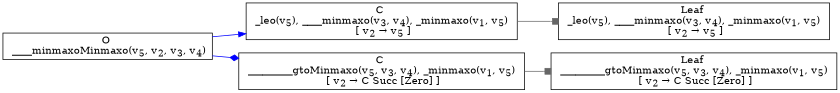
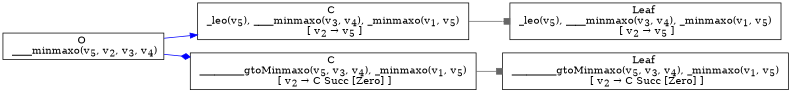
  digraph {
    rankdir=LR
    node [fillcolor=white shape=box style=filled]
    edge [color=blue arrowhead=box]
-   n1 [label=<O <BR/> ____minmaxoMinmaxo(v<SUB>5</SUB>, v<SUB>2</SUB>, v<SUB>3</SUB>, v<SUB>4</SUB>)>]
+   n1 [label=<O <BR/> ____minmaxo(v<SUB>5</SUB>, v<SUB>2</SUB>, v<SUB>3</SUB>, v<SUB>4</SUB>)>]
    n2 [label=<C <BR/> _leo(v<SUB>5</SUB>), ____minmaxo(v<SUB>3</SUB>, v<SUB>4</SUB>), _minmaxo(v<SUB>1</SUB>, v<SUB>5</SUB>) <BR/>  [ v<SUB>2</SUB> &rarr; v<SUB>5</SUB> ] >]
    n3 [label=<C <BR/> _________gtoMinmaxo(v<SUB>5</SUB>, v<SUB>3</SUB>, v<SUB>4</SUB>), _minmaxo(v<SUB>1</SUB>, v<SUB>5</SUB>) <BR/>  [ v<SUB>2</SUB> &rarr; C Succ [Zero] ] >]
    n4 [label=<Leaf <BR/> _leo(v<SUB>5</SUB>), ____minmaxo(v<SUB>3</SUB>, v<SUB>4</SUB>), _minmaxo(v<SUB>1</SUB>, v<SUB>5</SUB>) <BR/>  [ v<SUB>2</SUB> &rarr; v<SUB>5</SUB> ] >]
    n5 [label=<Leaf <BR/> _________gtoMinmaxo(v<SUB>5</SUB>, v<SUB>3</SUB>, v<SUB>4</SUB>), _minmaxo(v<SUB>1</SUB>, v<SUB>5</SUB>) <BR/>  [ v<SUB>2</SUB> &rarr; C Succ [Zero] ] >]
    n1 -> n2 [arrowhead=normal]
    n1 -> n3 [arrowhead=diamond]
    n2 -> n4 [color=gray40]
    n3 -> n5 [color=gray40]
  }
